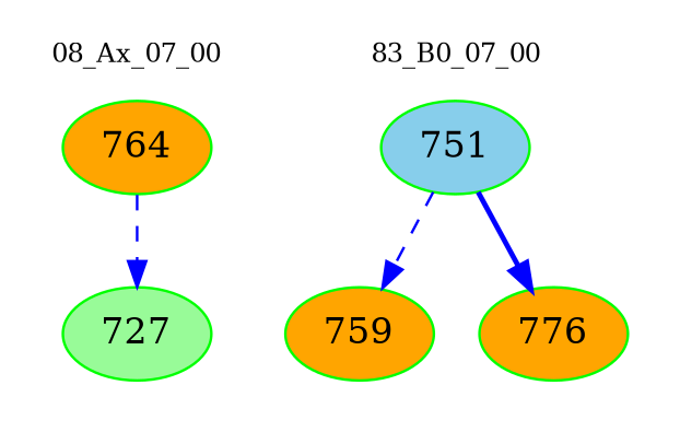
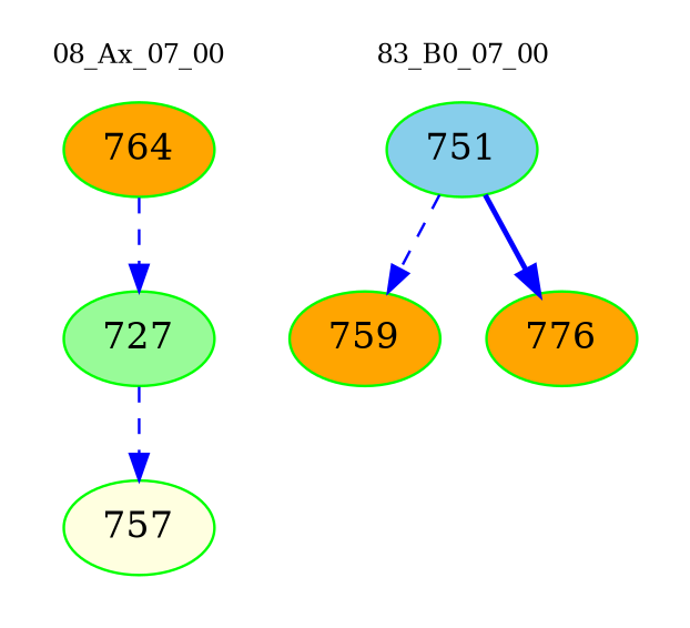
  digraph {
    node [color=green fillcolor=orange style=filled]
    edge [color=blue style=dashed]
    n1 [label=764]
    n2 [fillcolor=palegreen label=727]
+   n3 [fillcolor=lightyellow label=757]
    n4 [label=759]
    n5 [fillcolor=skyblue label=751]
    n6 [label=776]
    subgraph cluster_1 {
      color=white
      fontsize=10
      label="08_Ax_07_00"
      n1
      n2
+     n3
    }
    subgraph cluster_2 {
      color=white
      fontsize=10
      label="83_B0_07_00"
      n4
      n5
      n6
    }
    n1 -> n2
+   n2 -> n3
    n5 -> n4
    n5 -> n6 [style=bold]
  }
